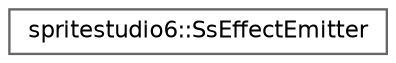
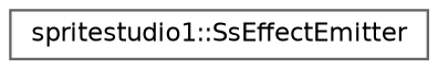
  digraph {
    rankdir=TB
-   n1 [color=grey40 fillcolor=white fontname=Helvetica fontsize=10 height=0.2 label="spritestudio6::SsEffectEmitter" shape=box style=filled width=0.4]
+   n1 [color=grey40 fillcolor=white fontname=Helvetica fontsize=10 height=0.2 label="spritestudio1::SsEffectEmitter" shape=box style=filled width=0.4]
  }
